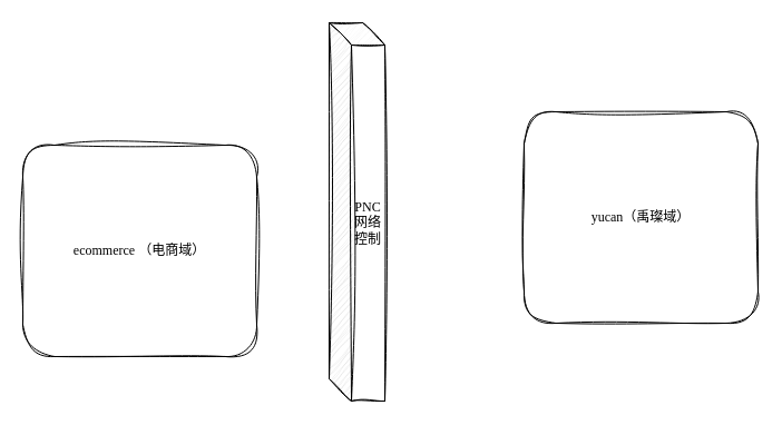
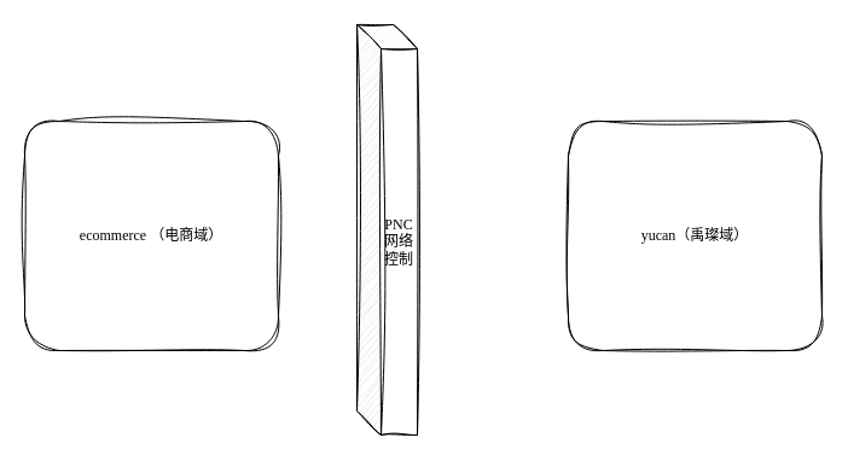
  <mxCell id="0" />
  <mxCell id="1" parent="0" />
- <mxCell id="2" value="&lt;font face=&quot;Comic Sans MS&quot;&gt;ecommerce （电商域）&lt;/font&gt;" style="rounded=1;whiteSpace=wrap;html=1;sketch=1;curveFitting=1;jiggle=2;" vertex="1" parent="1"><mxGeometry x="20" y="130" width="210" height="190" as="geometry" /></mxCell>
+ <mxCell id="2" value="&lt;font face=&quot;Comic Sans MS&quot;&gt;ecommerce （电商域）&lt;/font&gt;" style="rounded=1;whiteSpace=wrap;html=1;sketch=1;curveFitting=1;jiggle=2;" vertex="1" parent="1"><mxGeometry x="20" y="100" width="210" height="190" as="geometry" /></mxCell>
  <mxCell id="3" value="&lt;span style=&quot;font-family: &amp;quot;Comic Sans MS&amp;quot;;&quot;&gt;yucan（&lt;/span&gt;&lt;font face=&quot;Comic Sans MS&quot;&gt;禹璨域）&lt;/font&gt;" style="rounded=1;whiteSpace=wrap;html=1;sketch=1;curveFitting=1;jiggle=2;" vertex="1" parent="1"><mxGeometry x="470" y="100" width="210" height="190" as="geometry" /></mxCell>
  <mxCell id="4" value="PNC网络控制" style="shape=cube;whiteSpace=wrap;html=1;boundedLbl=1;backgroundOutline=1;darkOpacity=0.05;darkOpacity2=0.1;sketch=1;hachureGap=4;jiggle=2;curveFitting=1;fontFamily=Architects Daughter;fontSource=https%3A%2F%2Ffonts.googleapis.com%2Fcss%3Ffamily%3DArchitects%2BDaughter;" vertex="1" parent="1"><mxGeometry x="295" y="20" width="50" height="340" as="geometry" /></mxCell>
